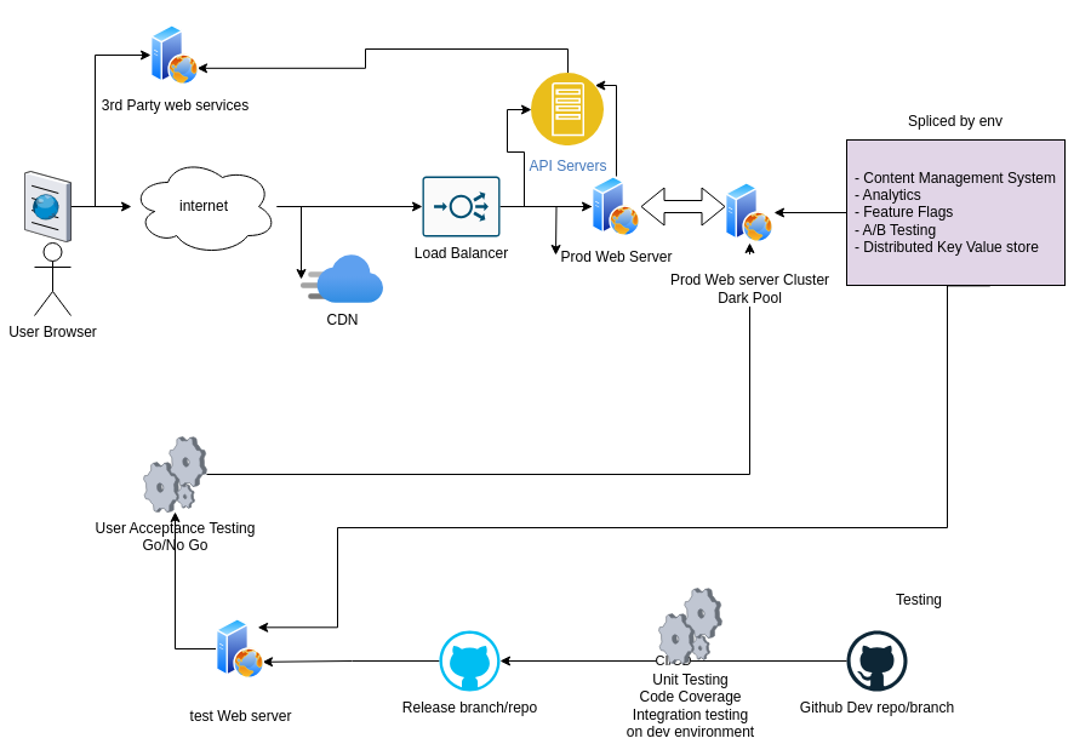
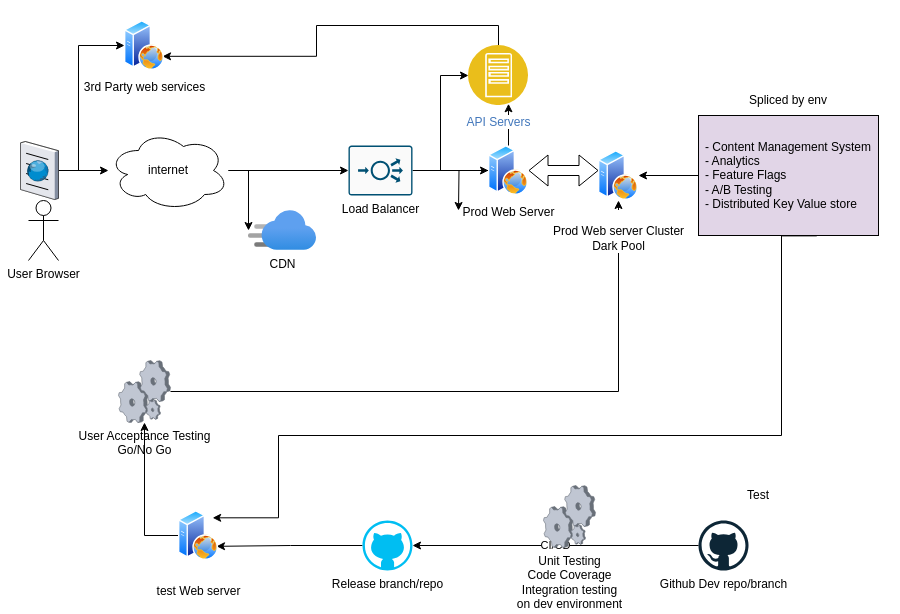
  <mxCell id="0" />
  <mxCell id="1" parent="0" />
  <mxCell id="2" value="" style="edgeStyle=none;html=1;" edge="1" parent="1" source="3" target="23"><mxGeometry relative="1" as="geometry" /></mxCell>
  <mxCell id="3" value="- Content Management System&lt;br&gt;&lt;div style=&quot;text-align: left;&quot;&gt;&lt;span style=&quot;background-color: initial;&quot;&gt;- Analytics&lt;/span&gt;&lt;/div&gt;&lt;div style=&quot;text-align: left;&quot;&gt;&lt;span style=&quot;background-color: initial;&quot;&gt;- Feature Flags&lt;/span&gt;&lt;/div&gt;&lt;div style=&quot;text-align: left;&quot;&gt;&lt;span style=&quot;background-color: initial;&quot;&gt;- A/B Testing&lt;/span&gt;&lt;/div&gt;&lt;div style=&quot;text-align: left;&quot;&gt;&lt;span style=&quot;background-color: initial;&quot;&gt;- Distributed Key Value store&lt;/span&gt;&lt;/div&gt;" style="rounded=0;whiteSpace=wrap;html=1;fillColor=#e1d5e7;" vertex="1" parent="1"><mxGeometry x="698" y="115" width="180" height="120" as="geometry" /></mxCell>
  <mxCell id="4" value="User Browser" style="shape=umlActor;verticalLabelPosition=bottom;verticalAlign=top;html=1;outlineConnect=0;" parent="1" vertex="1"><mxGeometry x="28" y="200" width="30" height="60" as="geometry" /></mxCell>
  <mxCell id="5" style="edgeStyle=orthogonalEdgeStyle;rounded=0;orthogonalLoop=1;jettySize=auto;html=1;" edge="1" parent="1" source="7" target="10"><mxGeometry relative="1" as="geometry" /></mxCell>
  <mxCell id="6" style="edgeStyle=orthogonalEdgeStyle;rounded=0;orthogonalLoop=1;jettySize=auto;html=1;" edge="1" parent="1" source="7" target="31"><mxGeometry relative="1" as="geometry" /></mxCell>
  <mxCell id="7" value="internet" style="ellipse;shape=cloud;whiteSpace=wrap;html=1;" vertex="1" parent="1"><mxGeometry x="108" y="130" width="120" height="80" as="geometry" /></mxCell>
  <mxCell id="8" style="edgeStyle=orthogonalEdgeStyle;rounded=0;orthogonalLoop=1;jettySize=auto;html=1;entryX=0;entryY=0.5;entryDx=0;entryDy=0;" edge="1" parent="1" source="10" target="13"><mxGeometry relative="1" as="geometry" /></mxCell>
  <mxCell id="9" style="edgeStyle=orthogonalEdgeStyle;rounded=0;orthogonalLoop=1;jettySize=auto;html=1;entryX=0;entryY=0.5;entryDx=0;entryDy=0;" edge="1" parent="1" source="10" target="26"><mxGeometry relative="1" as="geometry" /></mxCell>
  <mxCell id="10" value="Load Balancer" style="sketch=0;points=[[0.015,0.015,0],[0.985,0.015,0],[0.985,0.985,0],[0.015,0.985,0],[0.25,0,0],[0.5,0,0],[0.75,0,0],[1,0.25,0],[1,0.5,0],[1,0.75,0],[0.75,1,0],[0.5,1,0],[0.25,1,0],[0,0.75,0],[0,0.5,0],[0,0.25,0]];verticalLabelPosition=bottom;html=1;verticalAlign=top;aspect=fixed;align=center;pointerEvents=1;shape=mxgraph.cisco19.rect;prIcon=load_balancer;fillColor=#FAFAFA;strokeColor=#005073;" vertex="1" parent="1"><mxGeometry x="348" y="145" width="64" height="50" as="geometry" /></mxCell>
  <mxCell id="11" style="edgeStyle=orthogonalEdgeStyle;rounded=0;orthogonalLoop=1;jettySize=auto;html=1;" edge="1" parent="1" source="13"><mxGeometry relative="1" as="geometry"><mxPoint x="458" y="210" as="targetPoint" /></mxGeometry></mxCell>
  <mxCell id="12" style="edgeStyle=orthogonalEdgeStyle;rounded=0;orthogonalLoop=1;jettySize=auto;html=1;" edge="1" parent="1" source="13" target="26"><mxGeometry relative="1" as="geometry"><Array as="points"><mxPoint x="508" y="70" /></Array></mxGeometry></mxCell>
  <mxCell id="13" value="Prod Web Server" style="image;aspect=fixed;perimeter=ellipsePerimeter;html=1;align=center;shadow=0;dashed=0;spacingTop=3;image=img/lib/active_directory/web_server.svg;" vertex="1" parent="1"><mxGeometry x="488" y="145" width="40" height="50" as="geometry" /></mxCell>
  <mxCell id="14" value="Github Dev repo/branch" style="dashed=0;outlineConnect=0;html=1;align=center;labelPosition=center;verticalLabelPosition=bottom;verticalAlign=top;shape=mxgraph.weblogos.github" vertex="1" parent="1"><mxGeometry x="698" y="520" width="50" height="50" as="geometry" /></mxCell>
  <mxCell id="15" style="edgeStyle=orthogonalEdgeStyle;rounded=0;orthogonalLoop=1;jettySize=auto;html=1;entryX=1;entryY=0.75;entryDx=0;entryDy=0;" edge="1" parent="1" source="16" target="21"><mxGeometry relative="1" as="geometry" /></mxCell>
  <mxCell id="16" value="Release branch/repo" style="verticalLabelPosition=bottom;html=1;verticalAlign=top;align=center;strokeColor=none;fillColor=#00BEF2;shape=mxgraph.azure.github_code;pointerEvents=1;" vertex="1" parent="1"><mxGeometry x="362" y="520" width="50" height="50" as="geometry" /></mxCell>
  <mxCell id="17" value="CI/CD" style="edgeStyle=orthogonalEdgeStyle;rounded=0;orthogonalLoop=1;jettySize=auto;html=1;entryX=1;entryY=0.5;entryDx=0;entryDy=0;entryPerimeter=0;" edge="1" parent="1" source="14" target="16"><mxGeometry relative="1" as="geometry" /></mxCell>
  <mxCell id="18" style="edgeStyle=orthogonalEdgeStyle;rounded=0;orthogonalLoop=1;jettySize=auto;html=1;" edge="1" parent="1" source="19" target="23"><mxGeometry relative="1" as="geometry" /></mxCell>
  <mxCell id="19" value="User Acceptance Testing&lt;br&gt;Go/No Go" style="verticalLabelPosition=bottom;sketch=0;aspect=fixed;html=1;verticalAlign=top;strokeColor=none;align=center;outlineConnect=0;shape=mxgraph.citrix.process;" vertex="1" parent="1"><mxGeometry x="118" y="360" width="52" height="62" as="geometry" /></mxCell>
  <mxCell id="20" style="edgeStyle=orthogonalEdgeStyle;rounded=0;orthogonalLoop=1;jettySize=auto;html=1;" edge="1" parent="1" source="21" target="19"><mxGeometry relative="1" as="geometry" /></mxCell>
  <mxCell id="21" value="&lt;br&gt;test Web server" style="image;aspect=fixed;perimeter=ellipsePerimeter;html=1;align=center;shadow=0;dashed=0;spacingTop=3;image=img/lib/active_directory/web_server.svg;" vertex="1" parent="1"><mxGeometry x="178" y="510" width="40" height="50" as="geometry" /></mxCell>
  <mxCell id="22" value="Unit Testing&lt;br&gt;Code Coverage&lt;br&gt;Integration testing&lt;br&gt;on dev environment" style="verticalLabelPosition=bottom;sketch=0;aspect=fixed;html=1;verticalAlign=top;strokeColor=none;align=center;outlineConnect=0;shape=mxgraph.citrix.process;" vertex="1" parent="1"><mxGeometry x="543" y="485" width="52" height="62" as="geometry" /></mxCell>
  <mxCell id="23" value="&lt;br&gt;Prod Web server Cluster&lt;br&gt;Dark Pool" style="image;aspect=fixed;perimeter=ellipsePerimeter;html=1;align=center;shadow=0;dashed=0;spacingTop=3;image=img/lib/active_directory/web_server.svg;" vertex="1" parent="1"><mxGeometry x="598" y="150" width="40" height="50" as="geometry" /></mxCell>
  <mxCell id="24" value="" style="shape=flexArrow;endArrow=classic;startArrow=classic;html=1;rounded=0;exitX=1;exitY=0.5;exitDx=0;exitDy=0;" edge="1" parent="1" source="13"><mxGeometry width="100" height="100" relative="1" as="geometry"><mxPoint x="498" y="270" as="sourcePoint" /><mxPoint x="598" y="170" as="targetPoint" /></mxGeometry></mxCell>
  <mxCell id="25" style="edgeStyle=orthogonalEdgeStyle;rounded=0;orthogonalLoop=1;jettySize=auto;html=1;entryX=1;entryY=0.75;entryDx=0;entryDy=0;exitX=0.5;exitY=0;exitDx=0;exitDy=0;" edge="1" parent="1" source="26" target="27"><mxGeometry relative="1" as="geometry"><mxPoint x="468" y="30" as="sourcePoint" /></mxGeometry></mxCell>
- <mxCell id="26" value="API Servers" style="image;aspect=fixed;perimeter=ellipsePerimeter;html=1;align=center;shadow=0;dashed=0;fontColor=#4277BB;labelBackgroundColor=default;fontSize=12;spacingTop=3;image=img/lib/ibm/applications/app_server.svg;" vertex="1" parent="1"><mxGeometry x="438" y="60" width="60" height="60" as="geometry" /></mxCell>
+ <mxCell id="26" value="API Servers" style="image;aspect=fixed;perimeter=ellipsePerimeter;html=1;align=center;shadow=0;dashed=0;fontColor=#4277BB;labelBackgroundColor=default;fontSize=12;spacingTop=3;image=img/lib/ibm/applications/app_server.svg;" vertex="1" parent="1"><mxGeometry x="468" y="45" width="60" height="60" as="geometry" /></mxCell>
  <mxCell id="27" value="3rd Party web services" style="image;aspect=fixed;perimeter=ellipsePerimeter;html=1;align=center;shadow=0;dashed=0;spacingTop=3;image=img/lib/active_directory/web_server.svg;" vertex="1" parent="1"><mxGeometry x="124" width="40" height="50" as="geometry" y="20" /></mxCell>
  <mxCell id="28" style="edgeStyle=orthogonalEdgeStyle;rounded=0;orthogonalLoop=1;jettySize=auto;html=1;" edge="1" parent="1" source="30" target="7"><mxGeometry relative="1" as="geometry" /></mxCell>
  <mxCell id="29" style="edgeStyle=orthogonalEdgeStyle;rounded=0;orthogonalLoop=1;jettySize=auto;html=1;" edge="1" parent="1" source="30" target="27"><mxGeometry relative="1" as="geometry"><Array as="points"><mxPoint x="78" y="170" /><mxPoint x="78" y="45" /></Array></mxGeometry></mxCell>
  <mxCell id="30" value="" style="verticalLabelPosition=bottom;sketch=0;aspect=fixed;html=1;verticalAlign=top;strokeColor=none;align=center;outlineConnect=0;shape=mxgraph.citrix.browser;" vertex="1" parent="1"><mxGeometry x="20" y="141" width="38" height="58" as="geometry" /></mxCell>
  <mxCell id="31" value="CDN" style="image;aspect=fixed;html=1;points=[];align=center;fontSize=12;image=img/lib/azure2/app_services/CDN_Profiles.svg;" vertex="1" parent="1"><mxGeometry x="248" y="210" width="68" height="40" as="geometry" /></mxCell>
  <mxCell id="32" style="edgeStyle=orthogonalEdgeStyle;rounded=0;orthogonalLoop=1;jettySize=auto;html=1;entryX=1;entryY=0;entryDx=0;entryDy=0;exitX=0.657;exitY=1.003;exitDx=0;exitDy=0;exitPerimeter=0;" edge="1" parent="1" source="3" target="21"><mxGeometry relative="1" as="geometry"><Array as="points"><mxPoint x="781" y="235" /><mxPoint x="781" y="435" /><mxPoint x="278" y="435" /><mxPoint x="278" y="517" /></Array><mxPoint x="728" y="435" as="sourcePoint" /></mxGeometry></mxCell>
  <mxCell id="33" value="Spliced by env" style="text;html=1;strokeColor=none;fillColor=none;align=center;verticalAlign=middle;whiteSpace=wrap;rounded=0;" vertex="1" parent="1"><mxGeometry x="743" y="85" width="90" height="30" as="geometry" /></mxCell>
- <mxCell id="34" value="Testing" style="text;html=1;strokeColor=none;fillColor=none;align=center;verticalAlign=middle;whiteSpace=wrap;rounded=0;" vertex="1" parent="1"><mxGeometry x="728" y="480" width="60" height="30" as="geometry" /></mxCell>
+ <mxCell id="34" value="Test" style="text;html=1;strokeColor=none;fillColor=none;align=center;verticalAlign=middle;whiteSpace=wrap;rounded=0;" vertex="1" parent="1"><mxGeometry x="728" y="480" width="60" height="30" as="geometry" /></mxCell>
